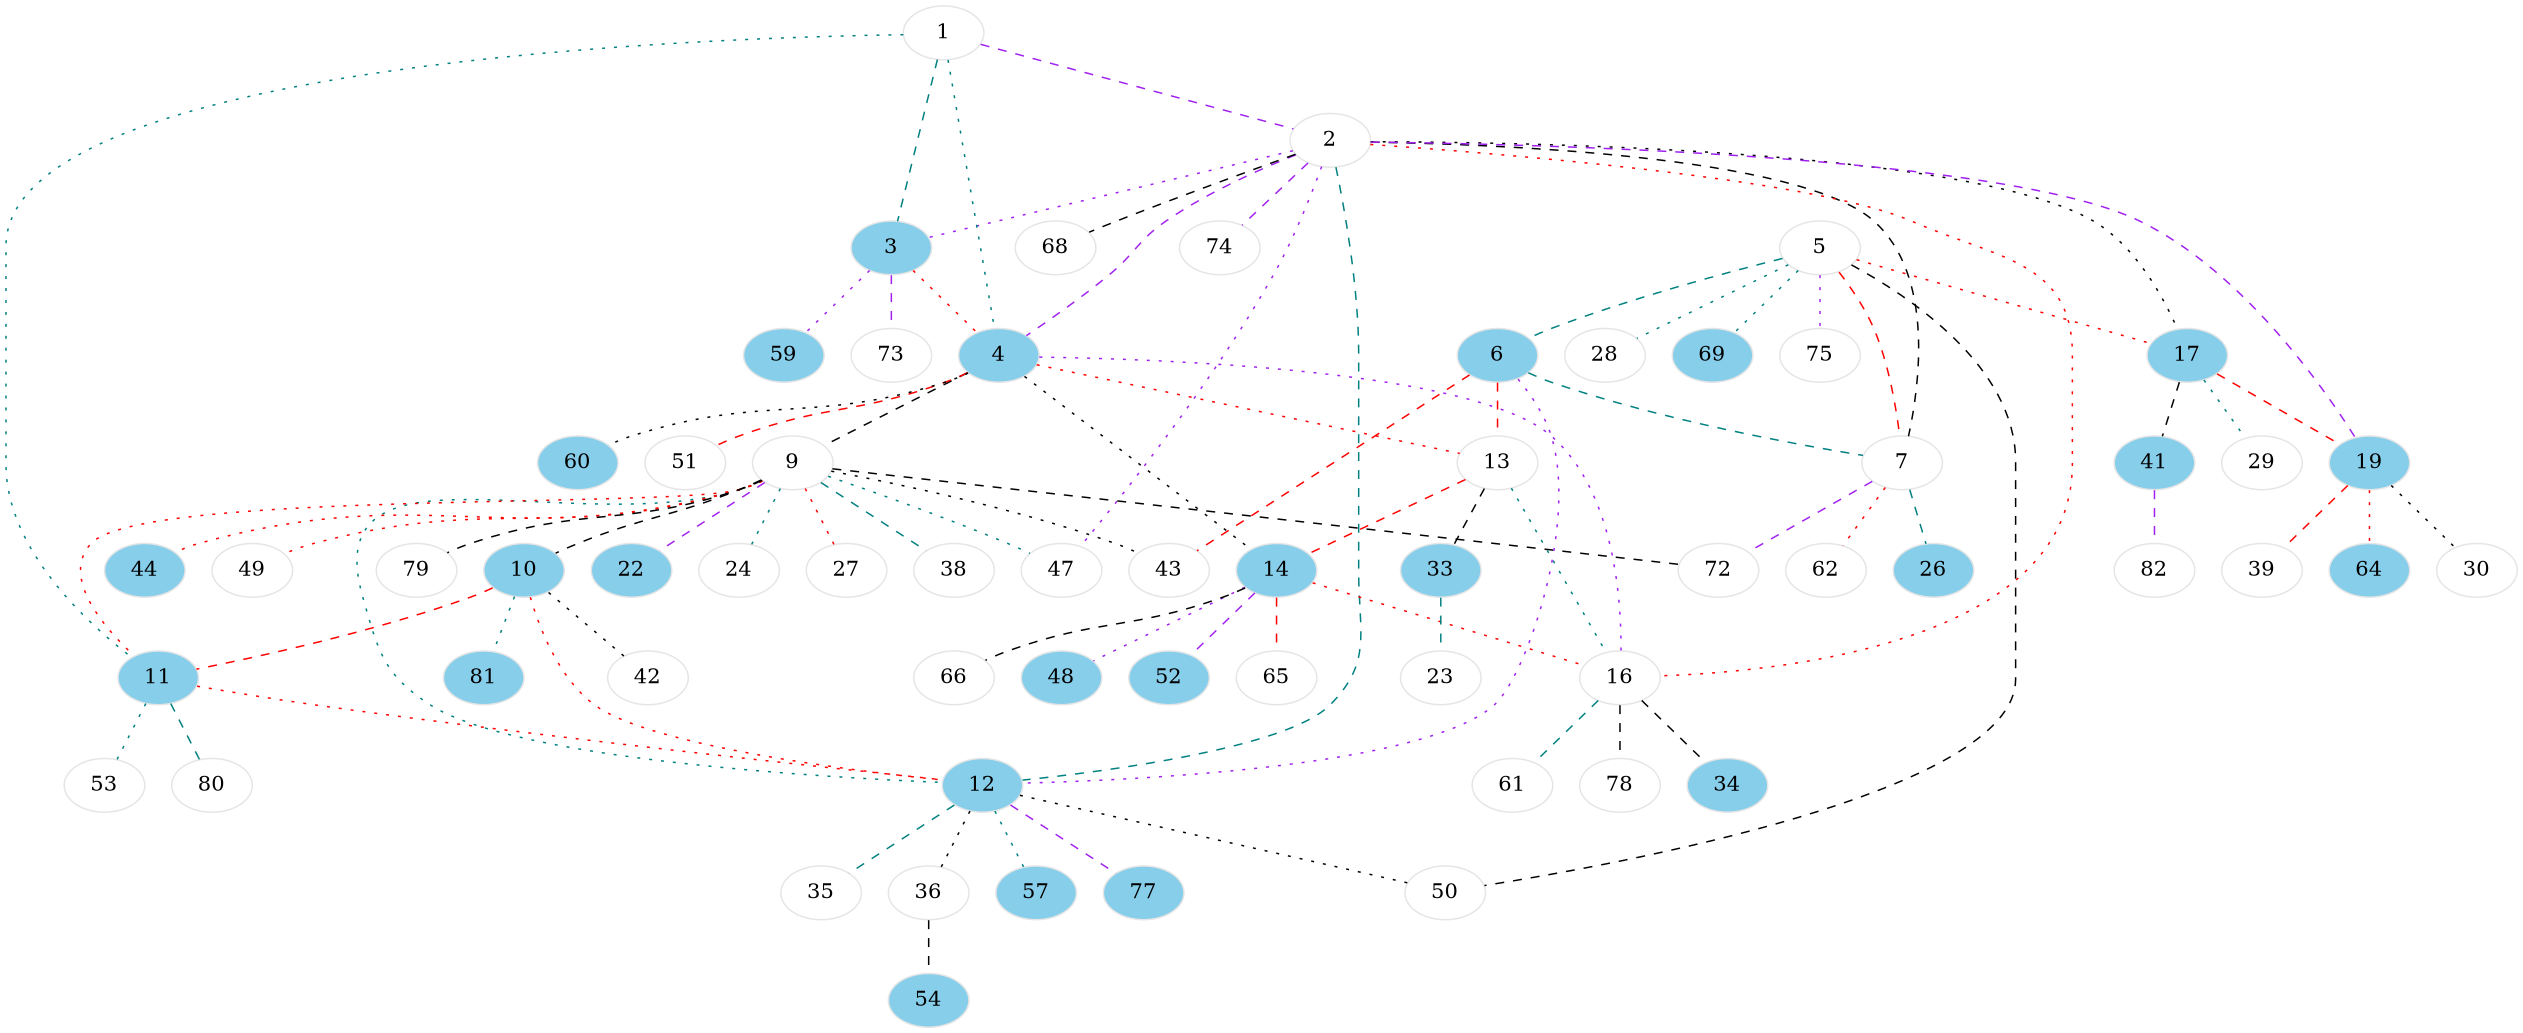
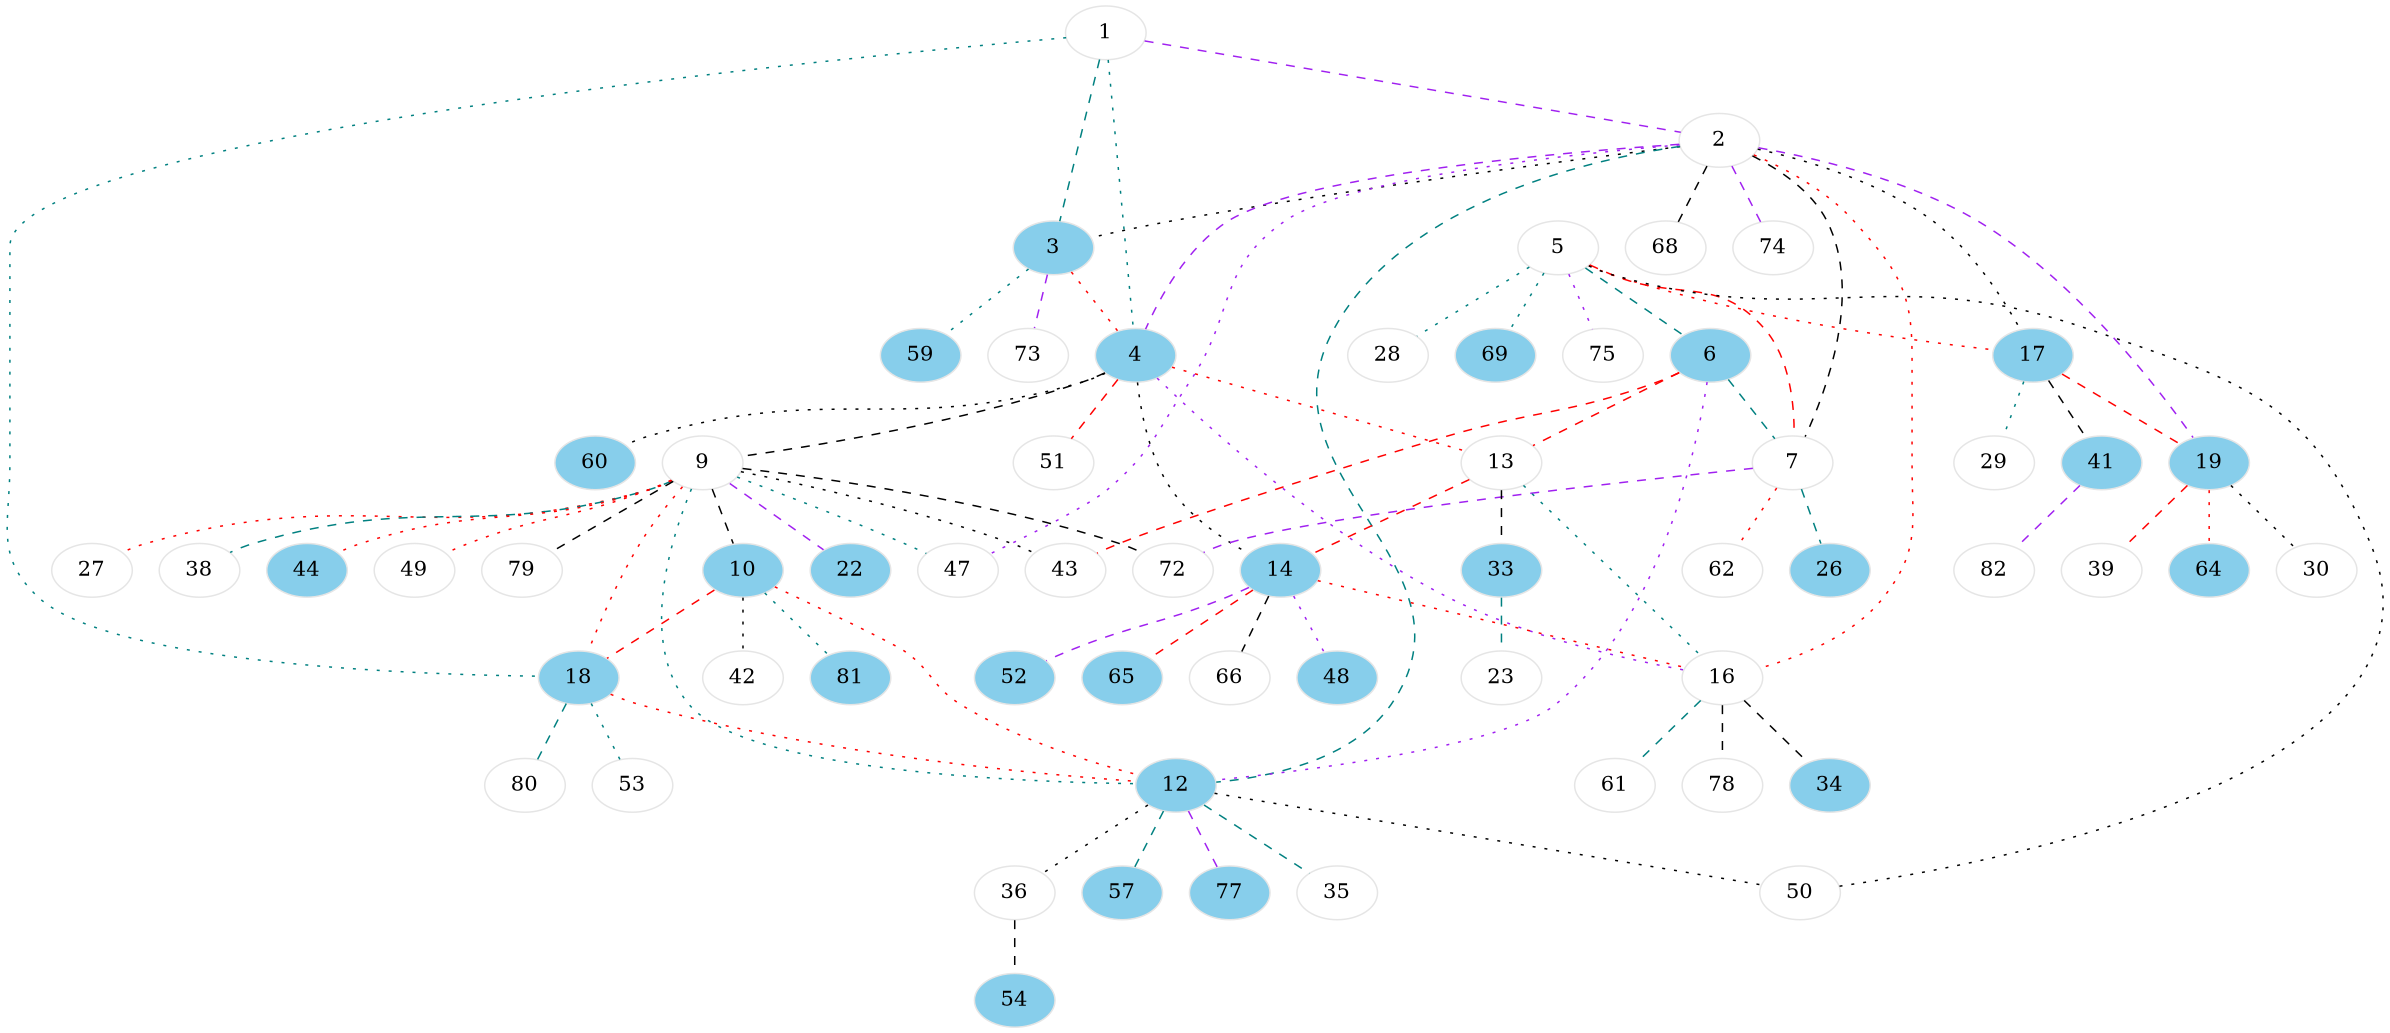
  graph {
    node [color=gray90 fillcolor=white style=filled]
    edge [color=teal style=dotted]
    2 [super="+18"]
    3 [fillcolor=skyblue super="+25"]
    4 [fillcolor=skyblue super="+15"]
    7 [super="+23"]
    12 [fillcolor=skyblue super="+55"]
    16 [super="+32"]
    17 [fillcolor=skyblue]
    19 [fillcolor=skyblue super="+20"]
    47 [super="+71"]
    68
    74
    1
-   11 [fillcolor=skyblue super="+31"]
+   11 [fillcolor=skyblue super="+31" label=18]
    59 [fillcolor=skyblue]
    73
    9 [super="+40"]
    13
    14 [fillcolor=skyblue super="+56"]
    51
    60 [fillcolor=skyblue super="+67"]
    53
    80
    26 [fillcolor=skyblue super="+37"]
    62
    72
    50
    35
    36
    57 [fillcolor=skyblue]
    77 [fillcolor=skyblue]
    34 [fillcolor=skyblue]
    61
    78
    29 [super="+58"]
    41 [fillcolor=skyblue super="+76"]
    30
    39
    64 [fillcolor=skyblue]
    43
    10 [fillcolor=skyblue super="+45"]
    22 [fillcolor=skyblue]
-   24
    27
    38
    44 [fillcolor=skyblue]
    49
    79
    33 [fillcolor=skyblue super="+46"]
    48 [fillcolor=skyblue]
    52 [fillcolor=skyblue]
-   65
+   65 [fillcolor=skyblue]
    66
    5 [super="+8"]
    6 [fillcolor=skyblue super="+21"]
    28
    69 [fillcolor=skyblue]
    75
    42
    81 [fillcolor=skyblue]
    54 [fillcolor=skyblue]
    n61 [label=23]
    82
-   2 -- 3 [color=purple]
+   2 -- 3 [color=black]
    2 -- 4 [color=purple style=dashed]
    2 -- 7 [color=black style=dashed]
    2 -- 12 [style=dashed]
    2 -- 16 [color=red]
    2 -- 17 [color=black]
    2 -- 19 [color=purple style=dashed weight=2]
    2 -- 47 [color=purple]
    2 -- 68 [color=black style=dashed]
    2 -- 74 [color=purple style=dashed]
    3 -- 4 [color=red]
-   3 -- 59 [color=purple]
+   3 -- 59
    3 -- 73 [color=purple style=dashed]
    4 -- 16 [color=purple]
    4 -- 9 [color=black style=dashed]
    4 -- 13 [color=red]
    4 -- 14 [color=black]
    4 -- 51 [color=red style=dashed]
    4 -- 60 [color=black]
    7 -- 26 [style=dashed]
    7 -- 62 [color=red]
    7 -- 72 [color=purple style=dashed]
    12 -- 50 [color=black]
    12 -- 35 [style=dashed]
    12 -- 36 [color=black]
-   12 -- 57
+   12 -- 57 [style=dashed]
    12 -- 77 [color=purple style=dashed]
    16 -- 34 [color=black style=dashed]
    16 -- 61 [style=dashed]
    16 -- 78 [color=black style=dashed]
    17 -- 19 [color=red style=dashed weight=2]
    17 -- 29
    17 -- 41 [color=black style=dashed]
    19 -- 30 [color=black]
    19 -- 39 [color=red style=dashed]
    19 -- 64 [color=red]
    1 -- 2 [color=purple style=dashed]
    1 -- 3 [style=dashed]
    1 -- 4
    1 -- 11
    11 -- 12 [color=red]
    11 -- 53
    11 -- 80 [style=dashed]
    9 -- 12
    9 -- 47
    9 -- 11 [color=red]
    9 -- 72 [color=black style=dashed]
    9 -- 43 [color=black]
    9 -- 10 [color=black style=dashed]
    9 -- 22 [color=purple style=dashed]
-   9 -- 24
    9 -- 27 [color=red]
    9 -- 38 [style=dashed]
    9 -- 44 [color=red]
    9 -- 49 [color=red]
    9 -- 79 [color=black style=dashed]
    13 -- 16
    13 -- 14 [color=red style=dashed]
    13 -- 33 [color=black style=dashed]
    14 -- 16 [color=red]
    14 -- 48 [color=purple]
    14 -- 52 [color=purple style=dashed]
    14 -- 65 [color=red style=dashed]
    14 -- 66 [color=black style=dashed]
    36 -- 54 [color=black style=dashed]
    41 -- 82 [color=purple style=dashed]
    10 -- 12 [color=red]
    10 -- 11 [color=red style=dashed]
    10 -- 42 [color=black]
    10 -- 81
    33 -- n61 [style=dashed]
    5 -- 7 [color=red style=dashed weight=2]
    5 -- 17 [color=red]
-   5 -- 50 [color=black style=dashed]
+   5 -- 50 [color=black]
    5 -- 6 [style=dashed weight=2]
    5 -- 28
    5 -- 69
    5 -- 75 [color=purple]
    6 -- 7 [style=dashed]
    6 -- 12 [color=purple]
    6 -- 13 [color=red style=dashed]
    6 -- 43 [color=red style=dashed]
  }
